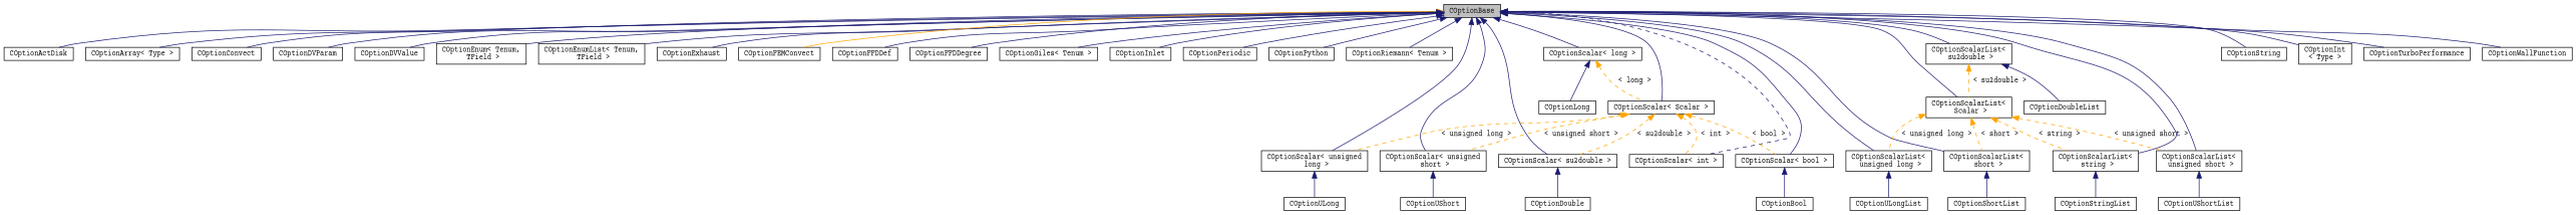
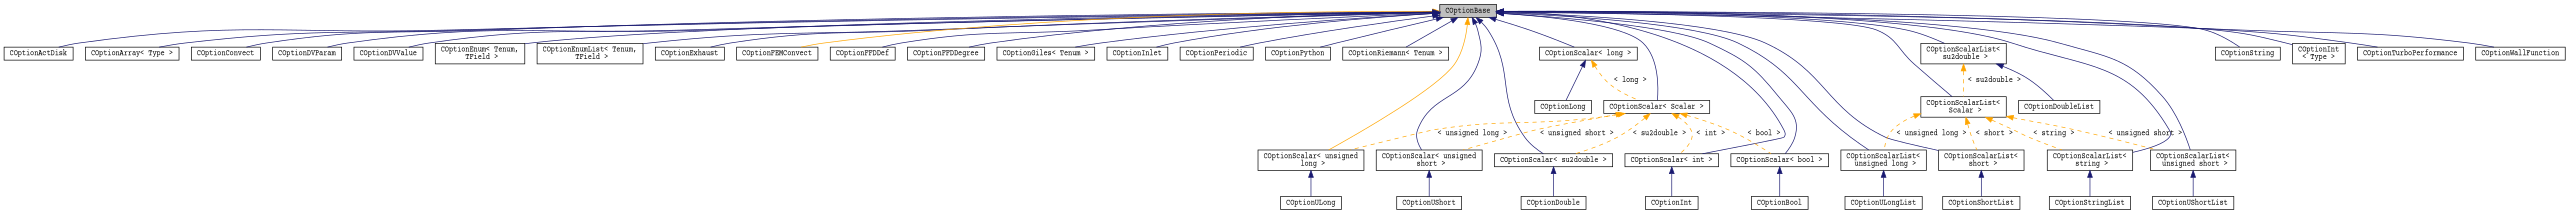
  digraph {
    fontname="Courier Prime"
    rankdir=TB
    node [color=black fillcolor=white fontname="Courier Prime" fontsize=10 shape=record style=filled]
    edge [color=midnightblue dir=back fontname="Courier Prime" fontsize=10 labelfontname=Helvetica labelfontsize=10 style=solid]
    n1 [fillcolor=grey75 fontcolor=black height=0.2 label=COptionBase width=0.4]
    n2 [height=0.2 label=COptionActDisk width=0.4]
    n3 [height=0.2 label="COptionArray\< Type \>" width=0.4]
    n4 [height=0.2 label=COptionConvect width=0.4]
    n5 [height=0.2 label=COptionDVParam width=0.4]
    n6 [height=0.2 label=COptionDVValue width=0.4]
    n7 [height=0.2 label="COptionEnum\< Tenum,\l TField \>" width=0.4]
    n8 [height=0.2 label="COptionEnumList\< Tenum,\l TField \>" width=0.4]
    n9 [height=0.2 label=COptionExhaust width=0.4]
    n10 [height=0.2 label=COptionFEMConvect width=0.4]
    n11 [height=0.2 label=COptionFFDDef width=0.4]
    n12 [height=0.2 label=COptionFFDDegree width=0.4]
    n13 [height=0.2 label="COptionGiles\< Tenum \>" width=0.4]
    n14 [height=0.2 label=COptionInlet width=0.4]
    n15 [height=0.2 label=COptionPeriodic width=0.4]
    n16 [height=0.2 label=COptionPython width=0.4]
    n17 [height=0.2 label="COptionRiemann\< Tenum \>" width=0.4]
    n18 [height=0.2 label="COptionScalar\< Scalar \>" width=0.4]
    n19 [height=0.2 label="COptionScalar\< long \>" width=0.4]
    n20 [height=0.2 label="COptionScalar\< unsigned\l long \>" width=0.4]
    n21 [height=0.2 label="COptionScalar\< int \>" width=0.4]
    n22 [height=0.2 label="COptionScalar\< unsigned\l short \>" width=0.4]
    n23 [height=0.2 label="COptionScalar\< su2double \>" width=0.4]
    n24 [height=0.2 label="COptionScalar\< bool \>" width=0.4]
    n25 [height=0.2 label="COptionScalarList\<\l Scalar \>" width=0.4]
    n26 [height=0.2 label="COptionScalarList\<\l unsigned long \>" width=0.4]
    n27 [height=0.2 label="COptionScalarList\<\l short \>" width=0.4]
    n28 [height=0.2 label="COptionScalarList\<\l string \>" width=0.4]
    n29 [height=0.2 label="COptionScalarList\<\l unsigned short \>" width=0.4]
    n30 [height=0.2 label="COptionScalarList\<\l su2double \>" width=0.4]
    n31 [height=0.2 label=COptionString width=0.4]
    n32 [height=0.2 label="COptionInt\l\< Type \>" width=0.4]
    n33 [height=0.2 label=COptionTurboPerformance width=0.4]
    n34 [height=0.2 label=COptionWallFunction width=0.4]
    n35 [height=0.2 label=COptionLong width=0.4]
    n36 [height=0.2 label=COptionULong width=0.4]
+   n37 [height=0.2 label=COptionInt width=0.4]
    n38 [height=0.2 label=COptionUShort width=0.4]
    n39 [height=0.2 label=COptionDouble width=0.4]
    n40 [height=0.2 label=COptionBool width=0.4]
    n41 [height=0.2 label=COptionULongList width=0.4]
    n42 [height=0.2 label=COptionShortList width=0.4]
    n43 [height=0.2 label=COptionStringList width=0.4]
    n44 [height=0.2 label=COptionUShortList width=0.4]
    n45 [height=0.2 label=COptionDoubleList width=0.4]
    n1 -> n2
    n1 -> n3
    n1 -> n4
    n1 -> n5
    n1 -> n6
    n1 -> n7
    n1 -> n8
    n1 -> n9
    n1 -> n10 [color=orange]
    n1 -> n11
    n1 -> n12
    n1 -> n13
    n1 -> n14
    n1 -> n15
    n1 -> n16
    n1 -> n17
    n1 -> n18
    n1 -> n19
-   n1 -> n20
-   n1 -> n21 [style=dashed]
+   n1 -> n20 [color=orange]
+   n1 -> n21
    n1 -> n22
    n1 -> n23
    n1 -> n24
    n1 -> n25
    n1 -> n26
    n1 -> n27
    n1 -> n28
    n1 -> n29
    n1 -> n30
    n1 -> n31
    n1 -> n32
    n1 -> n33
    n1 -> n34
    n18 -> n20 [color=orange label=" \< unsigned long \>" style=dashed]
    n18 -> n21 [color=orange label=" \< int \>" style=dashed]
    n18 -> n22 [color=orange label=" \< unsigned short \>" style=dashed]
    n18 -> n23 [color=orange label=" \< su2double \>" style=dashed]
    n18 -> n24 [color=orange label=" \< bool \>" style=dashed]
    n19 -> n18 [color=orange label=" \< long \>" style=dashed]
    n19 -> n35
    n20 -> n36
+   n21 -> n37
    n22 -> n38
    n23 -> n39
    n24 -> n40
    n25 -> n26 [color=orange label=" \< unsigned long \>" style=dashed]
    n25 -> n27 [color=orange label=" \< short \>" style=dashed]
    n25 -> n28 [color=orange label=" \< string \>" style=dashed]
    n25 -> n29 [color=orange label=" \< unsigned short \>" style=dashed]
    n26 -> n41
    n27 -> n42
    n28 -> n43
    n29 -> n44
    n30 -> n25 [color=orange label=" \< su2double \>" style=dashed]
    n30 -> n45
  }
